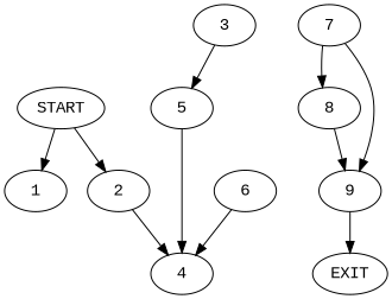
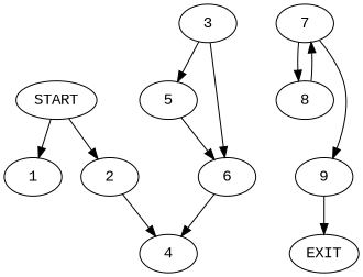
  digraph {
    fontname="Liberation Mono"
    node [fontname="Liberation Mono"]
    edge [fontname="Liberation Mono"]
    n1 [label=START]
    1
    2
    n4 [label=EXIT]
    4
    3
    5
    6
    7
    8
    9
    n1 -> 1
    n1 -> 2
    2 -> 4
    3 -> 5
-   5 -> 4
+   3 -> 6
+   5 -> 6
    6 -> 4
    7 -> 8
    7 -> 9
-   8 -> 9
+   8 -> 7
    9 -> n4
  }
